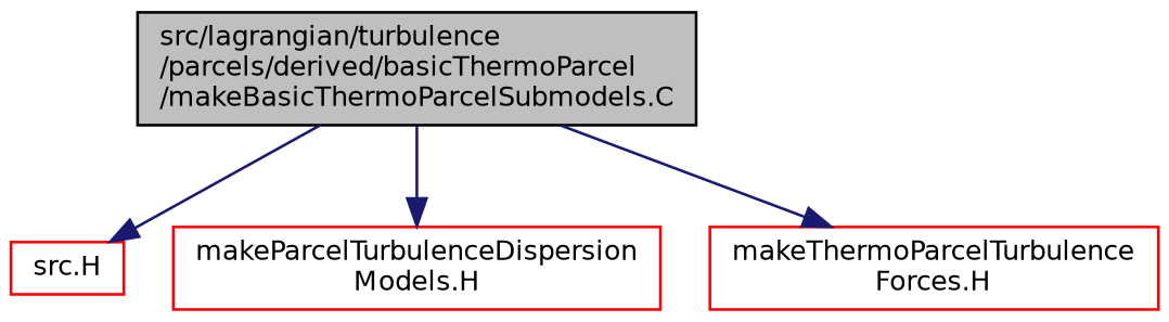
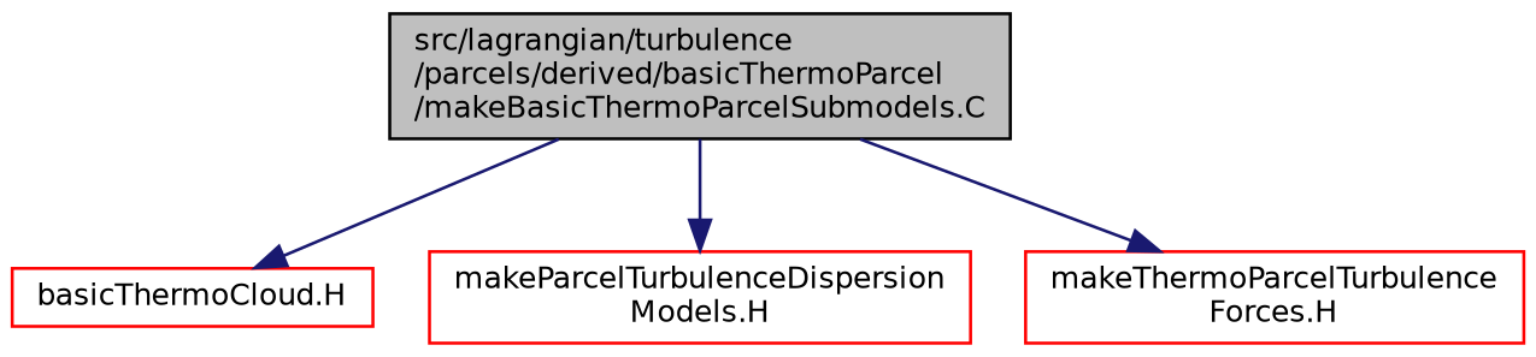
  digraph {
    node [color=red fontname=Helvetica fontsize=10 shape=record]
    edge [color=midnightblue fontname=Helvetica fontsize=10 labelfontname=Helvetica labelfontsize=10 style=solid]
    n1 [color=black fillcolor=grey75 fontcolor=black height=0.2 label="src/lagrangian/turbulence\l/parcels/derived/basicThermoParcel\l/makeBasicThermoParcelSubmodels.C" style=filled width=0.4]
-   n2 [height=0.2 label="src.H" width=0.4]
+   n2 [height=0.2 label="basicThermoCloud.H" width=0.4]
    n3 [height=0.2 label="makeParcelTurbulenceDispersion\lModels.H" width=0.4]
    n4 [height=0.2 label="makeThermoParcelTurbulence\lForces.H" width=0.4]
    n1 -> n2
    n1 -> n3
    n1 -> n4
  }
